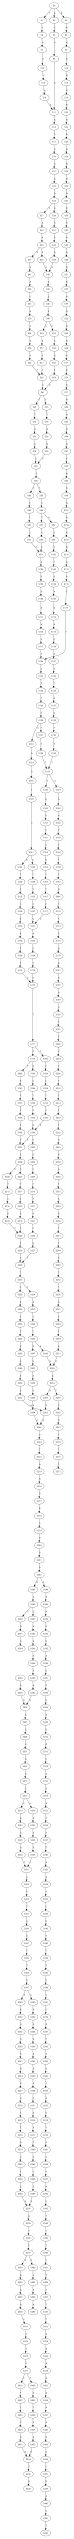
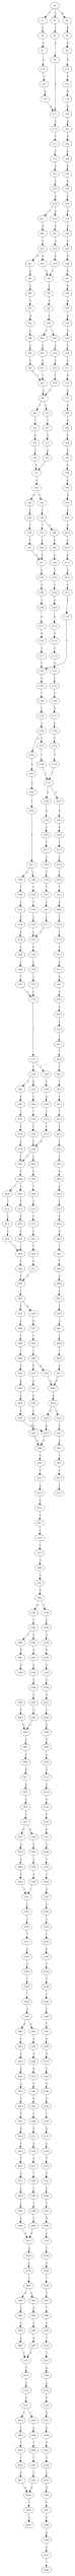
  strict digraph {
    fontname="Roboto Condensed"
    node [fontname="Roboto Condensed"]
    edge [fontname="Roboto Condensed"]
    S0
    S1
    S2
    S3
    S4
    S5
    S6
    S7
    S8
    S9
    S10
    S11
    S12
    S13
    S14
    S15
    S16
    S17
    S18
    S19
    S20
    S21
    S22
    S23
    S24
    S25
    S26
    S27
    S28
    S29
    S30
    S31
    S32
    S33
    S34
    S35
    S36
    S37
    S38
    S39
    S40
    S41
    S42
    S43
    S44
    S45
    S46
    S47
    S48
    S49
    S50
    S51
    S52
    S53
    S54
    S55
    S56
    S57
    S58
    S59
    S60
    S61
    S62
    S63
    S64
    S65
    S66
    S67
    S68
    S69
    S70
    S71
    S72
    S73
    S74
    S75
    S76
    S77
    S78
    S79
    S80
    S81
    S82
    S83
    S84
    S85
    S86
    S87
    S88
    S89
    S90
    S91
    S92
    S93
    S94
    S95
    S96
    S97
    S98
    S99
    S100
    S101
    S102
    S103
    S104
    S105
    S106
    S107
    S108
    S109
    S110
    S111
    S112
    S113
    S114
    S115
    S116
    S117
    S118
    S119
    S120
    S121
    S122
    S123
    S124
    S125
    S126
    S127
    S128
    S129
    S130
    S131
    S132
    S133
    S134
    S135
    S136
    S137
    S138
    S139
    S140
    S141
    S142
    S143
    S144
    S145
    S146
    S147
    S148
    S149
    S150
    S151
    S152
    S153
    S154
    S155
    S156
    S157
    S158
    S159
    S160
    S161
    S162
    S163
    S164
    S165
    n167 [label=S866]
    S167
    S168
    S169
    S170
    S171
    S172
    S173
    S174
    S175
    S176
    S177
    S178
    S179
    S180
    S181
    S182
    n184 [label=S883]
    S184
    S185
    S186
    S187
    S188
    S189
    S190
    S191
    S192
    S193
    S194
    S195
    S196
    S197
    S198
    S199
    S200
    S201
    S202
    S203
    S204
    S205
    S206
    S207
    S208
    S209
    S210
    S211
    S212
    S213
    S214
    S215
    S216
    S217
    S218
    S219
    S220
    S221
    S222
    S223
    S224
    S225
    S226
    S227
    S228
    S229
    S230
    S231
    S232
    S233
    S234
    S235
    S236
    S237
    S238
    S239
    S240
    S241
    S242
    S243
    S244
    S245
    S246
    S247
    S248
    S249
    S250
    S251
    S252
    S253
    S254
    S255
    S256
    S257
    S258
    S259
    S260
    S261
    S262
    S263
    S264
    S265
    S266
    S267
    S268
    S269
    S270
    S271
    S272
    S273
    S274
    S275
    S276
    S277
    S278
    S279
    S280
    S281
    S282
    S283
    S284
    S285
    S286
    S287
    S288
    S289
    S290
    S291
    S292
    S293
    S294
    S295
    S296
    S298
    S299
    S301
    S302
    S300
    S303
    S304
    S305
    S306
    S307
    S308
    S309
    S310
    S311
    S312
    S313
    S314
    S315
    S316
    S317
    S318
    S319
    S320
    S321
    S322
    S323
    S324
    S325
    S326
    S327
    S328
    S329
    S330
    S331
    S332
    S333
    S334
    S335
    S336
    S337
    S338
    S339
    S340
    S341
    S342
    S343
    S344
    S345
    S346
    S347
    S348
    S349
    S350
    S351
    S352
    S353
    S354
    S355
    S356
    S357
    S358
    S359
    S360
    S361
    S362
    S363
    S364
    S365
    S366
    S367
    S368
    S369
    S370
    S371
    S372
    S373
    S374
    S375
    S376
    S377
    S378
    S379
    S380
    S381
    S382
    S383
    S384
    S385
    S386
    S387
    S388
    S389
    S390
    S391
    S392
    S393
    S394
    S395
    S396
    S397
    S398
    S399
    S400
    S401
    S402
    S403
    S404
    S405
    S406
    S407
    S408
    S409
    S410
    S411
    S412
    S413
    S414
    S415
    S416
    S417
    S418
    S419
    S420
    S421
    S422
    S423
    S424
    S425
    S426
    S427
    S428
    S429
    S430
    S431
    S432
    S433
    S434
    S435
    S436
    S437
    S438
    S439
    S440
    S441
    S442
    S0 -> S1 [label=T]
    S0 -> S2 [label=A]
    S0 -> S3 [label=N]
    S1 -> S4 [label=C]
    S2 -> S5 [label=C]
    S3 -> S6 [label=N]
    S4 -> S7 [label=A]
    S5 -> S8 [label=A]
    S6 -> S9 [label=N]
    S7 -> S10 [label=A]
    S8 -> S11 [label=A]
    S9 -> S12 [label=N]
    S10 -> S13 [label=C]
    S11 -> S14 [label=A]
    S12 -> S15 [label=N]
    S13 -> S16 [label=A]
    S14 -> S17 [label=C]
    S15 -> S18 [label=N]
    S16 -> S11 [label=A]
    S17 -> S19 [label=C]
    S18 -> S20 [label=N]
    S19 -> S21 [label=G]
    S20 -> S22 [label=N]
    S21 -> S23 [label=G]
    S22 -> S24 [label=N]
    S23 -> S25 [label=A]
    S24 -> S26 [label=N]
    S25 -> S27 [label=C]
    S25 -> S28 [label=G]
    S26 -> S29 [label=N]
    S27 -> S30 [label=G]
    S28 -> S31 [label=G]
    S29 -> S32 [label=N]
    S30 -> S33 [label=A]
    S31 -> S34 [label=A]
    S32 -> S35 [label=N]
    S33 -> S36 [label=A]
    S33 -> S37 [label=G]
    S34 -> S38 [label=A]
    S35 -> S39 [label=N]
    S36 -> S40 [label=A]
    S37 -> S41 [label=G]
    S38 -> S40 [label=A]
    S39 -> S42 [label=N]
    S40 -> S43 [label=A]
    S41 -> S44 [label=A]
    S42 -> S45 [label=N]
    S43 -> S46 [label=G]
    S44 -> S47 [label=C]
    S45 -> S48 [label=N]
    S46 -> S49 [label=G]
    S47 -> S50 [label=A]
    S48 -> S51 [label=N]
    S49 -> S52 [label=T]
    S49 -> S53 [label=C]
    S50 -> S54 [label=C]
    S51 -> S55 [label=N]
    S52 -> S56 [label=A]
    S53 -> S57 [label=A]
    S54 -> S58 [label=A]
    S55 -> S59 [label=N]
    S56 -> S60 [label=G]
    S57 -> S61 [label=G]
    S58 -> S62 [label=G]
    S59 -> S63 [label=N]
    S60 -> S64 [label=T]
    S61 -> S65 [label=T]
    S62 -> S65 [label=T]
    S63 -> S66 [label=N]
    S64 -> S67 [label=C]
    S65 -> S67 [label=C]
    S66 -> S68 [label=N]
    S67 -> S69 [label=T]
    S67 -> S70 [label=C]
    S68 -> S71 [label=N]
    S69 -> S72 [label=T]
    S70 -> S73 [label=T]
    S71 -> S74 [label=N]
    S72 -> S75 [label=A]
    S73 -> S76 [label=A]
    S74 -> S77 [label=N]
    S75 -> S78 [label=G]
    S76 -> S79 [label=G]
    S77 -> S80 [label=N]
    S78 -> S81 [label=C]
    S79 -> S81 [label=C]
    S80 -> S82 [label=N]
    S81 -> S83 [label=C]
    S82 -> S84 [label=N]
    S83 -> S85 [label=T]
    S83 -> S86 [label=C]
    S84 -> S87 [label=N]
    S85 -> S88 [label=C]
    S86 -> S89 [label=C]
    S87 -> S90 [label=A]
    S88 -> S91 [label=T]
    S88 -> S92 [label=A]
    S89 -> S93 [label=T]
    S90 -> S94 [label=N]
    S91 -> S95 [label=C]
    S92 -> S96 [label=G]
    S93 -> S97 [label=C]
    S94 -> S98 [label=N]
    S95 -> S99 [label=C]
    S96 -> S100 [label=C]
    S97 -> S99 [label=C]
    S98 -> S101 [label=N]
    S99 -> S102 [label=G]
    S100 -> S103 [label=T]
    S101 -> S104 [label=N]
    S102 -> S105 [label=G]
    S103 -> S106 [label=G]
    S104 -> S107 [label=N]
    S105 -> S108 [label=G]
    S106 -> S109 [label=A]
    S107 -> S110 [label=N]
    S108 -> S111 [label=G]
    S109 -> S112 [label=G]
    S110 -> S113 [label=G]
    S111 -> S114 [label=A]
    S112 -> S115 [label=A]
    S113 -> S116 [label=A]
    S114 -> S117 [label=C]
    S115 -> S118 [label=C]
    S116 -> S119 [label=C]
    S117 -> S120 [label=T]
    S118 -> S121 [label=G]
    S119 -> S120 [label=T]
    S120 -> S122 [label=C]
    S121 -> S123 [label=T]
    S122 -> S124 [label=T]
    S123 -> S125 [label=T]
    S124 -> S126 [label=T]
    S125 -> S127 [label=G]
    S126 -> S128 [label=C]
    S127 -> S129 [label=C]
    S128 -> S130 [label=C]
    S128 -> S131 [label=T]
    S129 -> S132 [label=T]
    S130 -> S133 [label=A]
    S131 -> S134 [label=T]
    S132 -> S135 [label=T]
    S133 -> S136 [label=G]
    S134 -> S137 [label=T]
    S135 -> S137 [label=T]
    S136 -> S138 [label=T]
    S137 -> S139 [label=A]
    S137 -> S140 [label=T]
    S138 -> S141 [label=C]
    S139 -> S142 [label=A]
    S140 -> S143 [label=A]
    S141 -> S144 [label=G]
    S141 -> S145 [label=C]
    S142 -> S146 [label=A]
    S143 -> S147 [label=G]
    S144 -> S148 [label=T]
    S145 -> S149 [label=T]
    S146 -> S150 [label=T]
    S147 -> S151 [label=T]
    S148 -> S152 [label=T]
    S149 -> S153 [label=T]
    S150 -> S154 [label=T]
    S151 -> S155 [label=C]
    S152 -> S156 [label=C]
    S153 -> S157 [label=C]
    S154 -> S158 [label=T]
    S155 -> S159 [label=A]
    S156 -> S160 [label=G]
    S157 -> S161 [label=C]
    S158 -> S162 [label=T]
    S159 -> S163 [label=T]
    S160 -> S164 [label=A]
    S161 -> S165 [label=A]
    S162 -> n167 [label=G]
    S163 -> S167 [label=T]
    S164 -> S168 [label=C]
    S165 -> S169 [label=C]
    n167 -> S170 [label=T]
    S167 -> S171 [label=C]
    S168 -> S172 [label=T]
    S169 -> S173 [label=T]
    S170 -> S174 [label=T]
    S171 -> S161 [label=C]
    S172 -> S175 [label=C]
    S173 -> S175 [label=C]
    S174 -> S176 [label=C]
    S175 -> S177 [label=T]
    S176 -> S178 [label=A]
    S177 -> S179 [label=C]
    S177 -> S180 [label=T]
    S178 -> S181 [label=A]
    S179 -> S182 [label=G]
    S179 -> n184 [label=T]
    S180 -> S184 [label=C]
    S181 -> S185 [label=A]
    S182 -> S186 [label=C]
    n184 -> S187 [label=G]
    S184 -> S188 [label=C]
    S185 -> S189 [label=A]
    S186 -> S190 [label=T]
    S187 -> S191 [label=T]
    S188 -> S192 [label=T]
    S189 -> S193 [label=C]
    S190 -> S194 [label=C]
    S191 -> S195 [label=C]
    S192 -> S196 [label=C]
    S193 -> S197 [label=T]
    S194 -> S198 [label=G]
    S195 -> S199 [label=G]
    S196 -> S198 [label=G]
    S197 -> S200 [label=T]
    S198 -> S201 [label=T]
    S198 -> S202 [label=C]
    S199 -> S201 [label=T]
    S200 -> S203 [label=C]
    S201 -> S204 [label=G]
    S202 -> S205 [label=G]
    S203 -> S206 [label=T]
    S204 -> S207 [label=T]
    S204 -> S208 [label=C]
    S205 -> S209 [label=T]
    S206 -> S210 [label=T]
    S207 -> S211 [label=T]
    S208 -> S212 [label=T]
    S209 -> S213 [label=T]
    S210 -> S214 [label=T]
    S211 -> S215 [label=C]
    S212 -> S216 [label=C]
    S213 -> S217 [label=T]
    S214 -> S218 [label=T]
    S215 -> S219 [label=G]
    S216 -> S220 [label=G]
    S217 -> S221 [label=G]
    S218 -> S222 [label=T]
    S219 -> S223 [label=T]
    S220 -> S223 [label=T]
    S221 -> S224 [label=T]
    S222 -> S225 [label=C]
    S223 -> S226 [label=G]
    S224 -> S227 [label=G]
    S225 -> S228 [label=A]
    S226 -> S229 [label=T]
    S227 -> S229 [label=T]
    S228 -> S230 [label=A]
    S229 -> S231 [label=T]
    S230 -> S232 [label=T]
    S231 -> S233 [label=C]
    S231 -> S234 [label=T]
    S232 -> S235 [label=A]
    S233 -> S236 [label=G]
    S234 -> S237 [label=A]
    S235 -> S238 [label=G]
    S236 -> S239 [label=T]
    S237 -> S240 [label=T]
    S238 -> S241 [label=T]
    S239 -> S242 [label=T]
    S240 -> S243 [label=T]
    S241 -> S244 [label=T]
    S242 -> S245 [label=G]
    S243 -> S246 [label=A]
    S243 -> S247 [label=G]
    S244 -> S248 [label=A]
    S245 -> S249 [label=A]
    S246 -> S250 [label=A]
    S247 -> S251 [label=G]
    S248 -> S252 [label=T]
    S249 -> S253 [label=A]
    S250 -> S254 [label=A]
    S251 -> S255 [label=A]
    S252 -> S256 [label=T]
    S253 -> S257 [label=G]
    S254 -> S258 [label=T]
    S254 -> S259 [label=G]
    S255 -> S260 [label=G]
    S256 -> S261 [label=G]
    S257 -> S262 [label=A]
    S258 -> S263 [label=C]
    S259 -> S262 [label=A]
    S260 -> S264 [label=A]
    S261 -> S265 [label=T]
    S262 -> S266 [label=A]
    S263 -> S267 [label=G]
    S264 -> S266 [label=A]
    S265 -> S268 [label=T]
    S266 -> S269 [label=G]
    S267 -> S270 [label=T]
    S268 -> S271 [label=A]
    S269 -> S272 [label=T]
    S270 -> S273 [label=T]
    S271 -> S250 [label=A]
    S272 -> S274 [label=A]
    S273 -> S275 [label=T]
    S274 -> S276 [label=G]
    S276 -> S277 [label=G]
    S277 -> S278 [label=A]
    S278 -> S279 [label=C]
    S279 -> S280 [label=G]
    S280 -> S281 [label=G]
    S281 -> S282 [label=A]
    S282 -> S283 [label=A]
    S282 -> S284 [label=C]
    S283 -> S285 [label=C]
    S284 -> S286 [label=A]
    S285 -> S287 [label=C]
    S285 -> S288 [label=T]
    S286 -> S289 [label=A]
    S287 -> S290 [label=A]
    S288 -> S291 [label=A]
    S289 -> S292 [label=G]
    S290 -> S293 [label=A]
    S291 -> S294 [label=G]
    S292 -> S295 [label=G]
    S293 -> S296 [label=G]
    S295 -> S298 [label=A]
    S296 -> S299 [label=G]
    S298 -> S301 [label=G]
    S299 -> S302 [label=A]
    S301 -> S304 [label=C]
    S302 -> S305 [label=G]
    S300 -> S303 [label=A]
    S303 -> S305 [label=G]
    S304 -> S306 [label=G]
    S305 -> S307 [label=A]
    S306 -> S308 [label=A]
    S307 -> S309 [label=C]
    S308 -> S310 [label=G]
    S309 -> S311 [label=G]
    S310 -> S312 [label=G]
    S311 -> S313 [label=G]
    S312 -> S314 [label=C]
    S313 -> S315 [label=A]
    S314 -> S316 [label=G]
    S315 -> S317 [label=C]
    S316 -> S318 [label=G]
    S317 -> S319 [label=C]
    S317 -> S320 [label=A]
    S318 -> S321 [label=A]
    S319 -> S322 [label=A]
    S320 -> S323 [label=A]
    S321 -> S324 [label=C]
    S322 -> S325 [label=C]
    S323 -> S326 [label=C]
    S324 -> S327 [label=T]
    S325 -> S328 [label=G]
    S326 -> S329 [label=G]
    S327 -> S330 [label=T]
    S328 -> S331 [label=T]
    S329 -> S331 [label=T]
    S330 -> S332 [label=A]
    S331 -> S333 [label=C]
    S332 -> S334 [label=A]
    S333 -> S335 [label=T]
    S334 -> S336 [label=T]
    S335 -> S337 [label=T]
    S336 -> S338 [label=C]
    S337 -> S339 [label=A]
    S338 -> S340 [label=G]
    S339 -> S341 [label=C]
    S340 -> S342 [label=T]
    S341 -> S343 [label=T]
    S342 -> S344 [label=T]
    S343 -> S345 [label=T]
    S344 -> S346 [label=C]
    S345 -> S347 [label=A]
    S346 -> S348 [label=C]
    S347 -> S349 [label=A]
    S347 -> S350 [label=G]
    S348 -> S351 [label=C]
    S349 -> S352 [label=A]
    S350 -> S353 [label=G]
    S351 -> S354 [label=C]
    S352 -> S355 [label=G]
    S353 -> S356 [label=G]
    S354 -> S357 [label=G]
    S355 -> S358 [label=G]
    S356 -> S359 [label=G]
    S357 -> S360 [label=T]
    S358 -> S361 [label=A]
    S359 -> S362 [label=G]
    S360 -> S363 [label=G]
    S361 -> S364 [label=G]
    S362 -> S365 [label=G]
    S363 -> S366 [label=G]
    S364 -> S367 [label=G]
    S365 -> S368 [label=C]
    S366 -> S369 [label=T]
    S367 -> S370 [label=G]
    S368 -> S371 [label=C]
    S369 -> S372 [label=A]
    S370 -> S373 [label=T]
    S371 -> S374 [label=A]
    S372 -> S375 [label=C]
    S373 -> S376 [label=T]
    S374 -> S377 [label=G]
    S375 -> S378 [label=T]
    S376 -> S379 [label=A]
    S377 -> S380 [label=T]
    S378 -> S381 [label=C]
    S379 -> S382 [label=C]
    S380 -> S383 [label=C]
    S381 -> S384 [label=C]
    S382 -> S385 [label=T]
    S383 -> S386 [label=T]
    S384 -> S387 [label=T]
    S385 -> S388 [label=C]
    S386 -> S389 [label=C]
    S387 -> S390 [label=A]
    S388 -> S391 [label=G]
    S389 -> S391 [label=G]
    S390 -> S392 [label=C]
    S391 -> S393 [label=G]
    S392 -> S394 [label=T]
    S393 -> S395 [label=T]
    S394 -> S396 [label=T]
    S395 -> S397 [label=C]
    S396 -> S398 [label=T]
    S397 -> S399 [label=G]
    S397 -> S400 [label=C]
    S398 -> S401 [label=T]
    S399 -> S402 [label=G]
    S400 -> S403 [label=G]
    S401 -> S404 [label=T]
    S402 -> S405 [label=A]
    S403 -> S406 [label=A]
    S404 -> S407 [label=T]
    S405 -> S408 [label=A]
    S406 -> S409 [label=A]
    S407 -> S410 [label=T]
    S408 -> S411 [label=C]
+   S409 -> S411 [label=C]
    S410 -> S412 [label=T]
    S411 -> S413 [label=T]
    S412 -> S414 [label=A]
    S413 -> S415 [label=T]
    S414 -> S416 [label=A]
    S415 -> S417 [label=C]
    S416 -> S418 [label=A]
    S417 -> S419 [label=C]
    S417 -> S420 [label=T]
    S418 -> S421 [label=A]
    S419 -> S422 [label=T]
    S420 -> S423 [label=C]
    S421 -> S424 [label=A]
    S422 -> S425 [label=T]
    S423 -> S426 [label=T]
    S424 -> S427 [label=A]
    S425 -> S428 [label=C]
    S426 -> S429 [label=C]
    S427 -> S430 [label=A]
    S428 -> S431 [label=G]
    S429 -> S432 [label=G]
    S430 -> S433 [label=A]
    S431 -> S434 [label=G]
    S432 -> S434 [label=G]
    S433 -> S435 [label=A]
    S434 -> S436 [label=T]
    S435 -> S437 [label=C]
    S436 -> S438 [label=G]
    S437 -> S439 [label=G]
    S439 -> S440 [label=A]
    S440 -> S441 [label=C]
    S441 -> S442 [label=T]
  }
